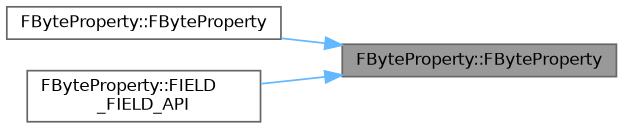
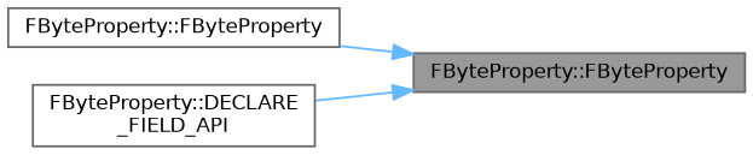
  digraph {
    rankdir=RL
    node [color=grey40 fillcolor=white fontname=Helvetica fontsize=10 shape=box style=filled]
    edge [color=steelblue1 dir=back fontname=Helvetica fontsize=10 labelfontname=Helvetica labelfontsize=10 style=solid]
    n1 [color=gray40 fillcolor=grey60 fontcolor=black height=0.2 label="FByteProperty::FByteProperty" width=0.4]
    n2 [height=0.2 label="FByteProperty::FByteProperty" width=0.4]
-   n3 [height=0.2 label="FByteProperty::FIELD\l_FIELD_API" width=0.4]
+   n3 [height=0.2 label="FByteProperty::DECLARE\l_FIELD_API" width=0.4]
    n1 -> n2
    n1 -> n3
  }
